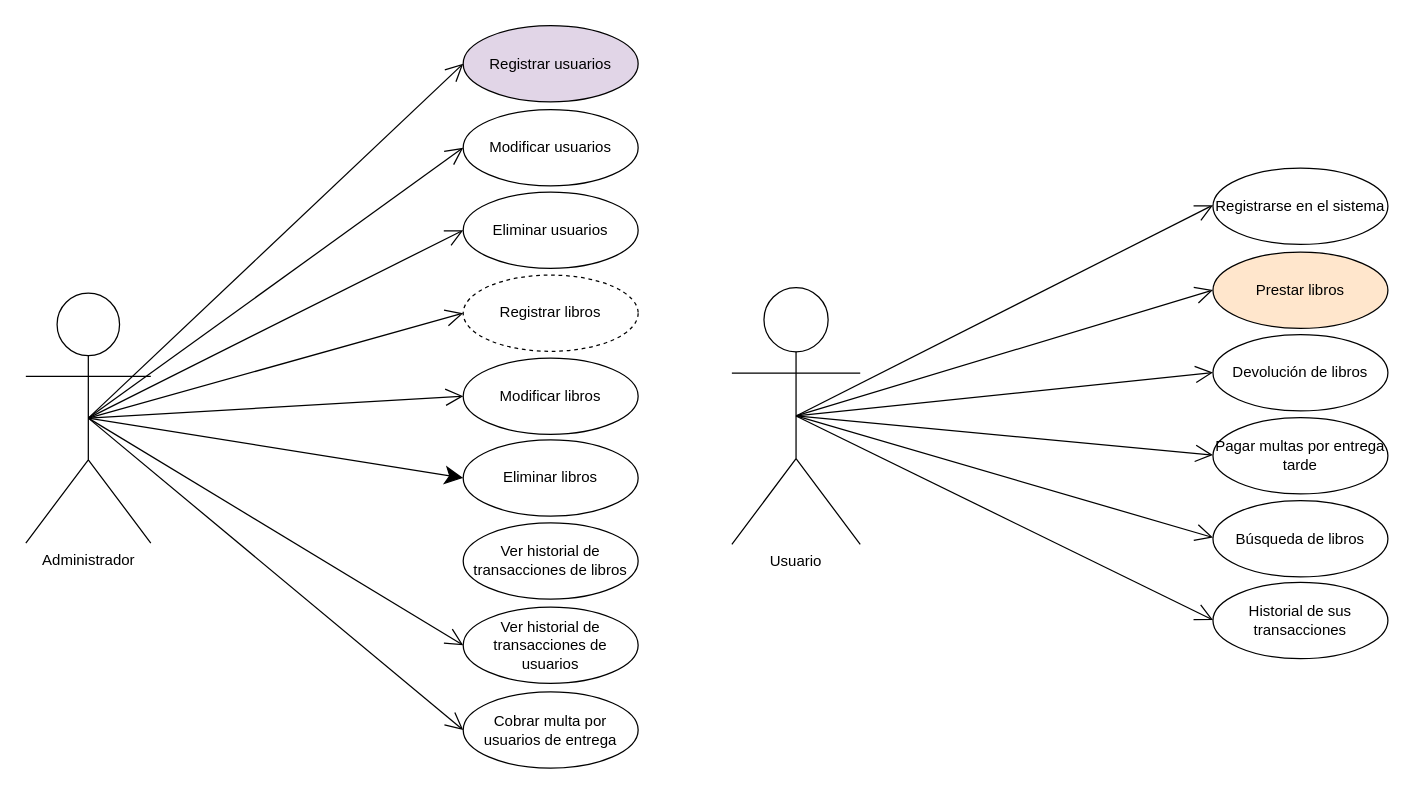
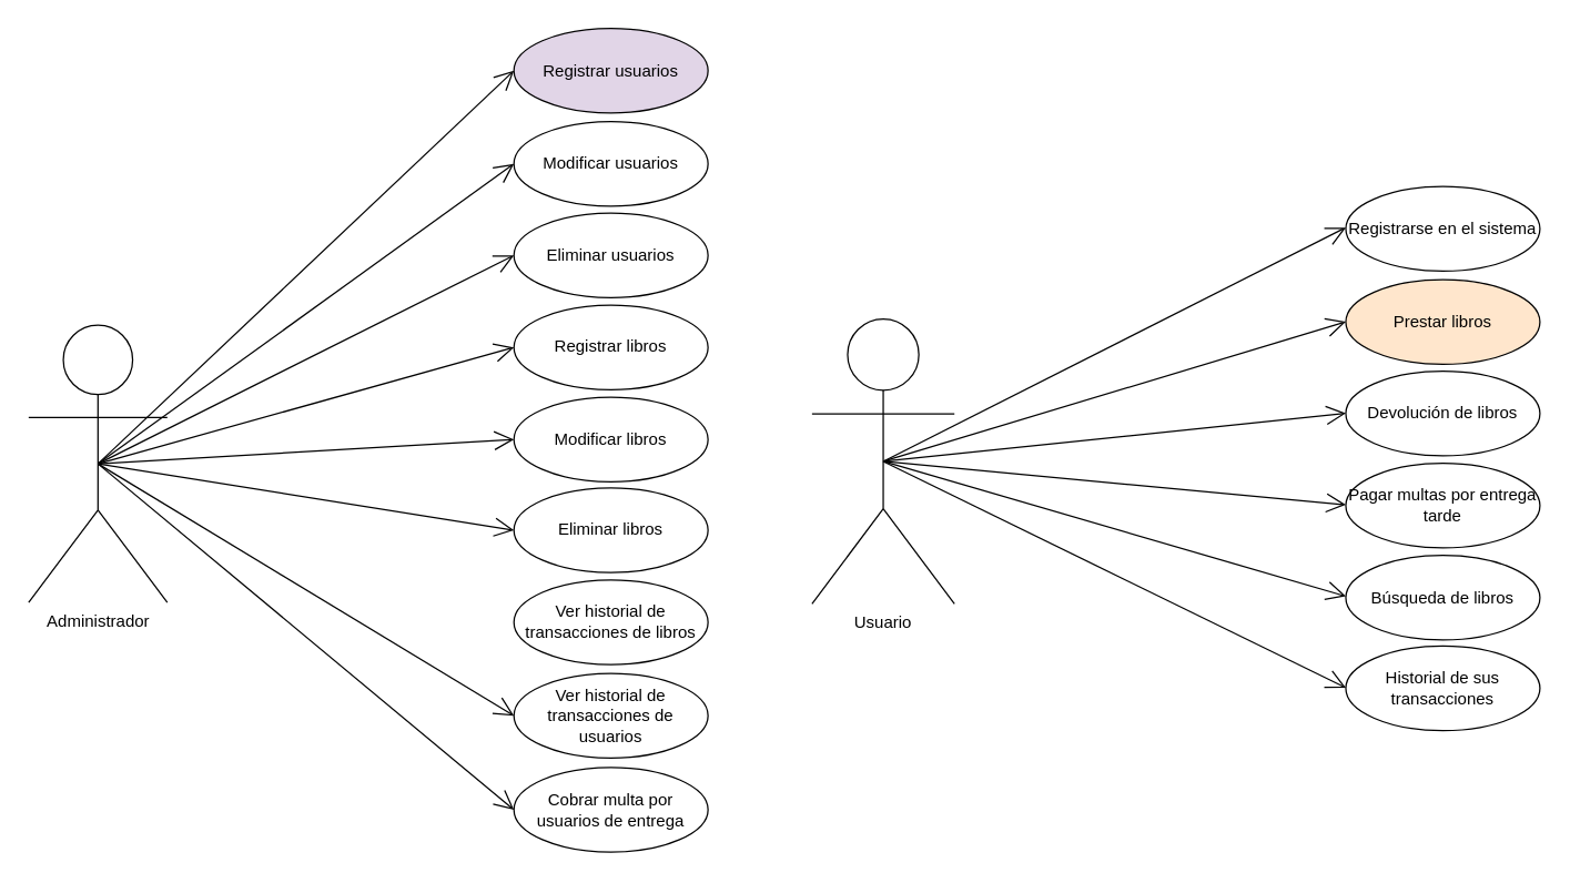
  <mxCell id="0" />
  <mxCell id="1" parent="0" />
  <mxCell id="2" value="Administrador" style="shape=umlActor;verticalLabelPosition=bottom;verticalAlign=top;html=1;" vertex="1" parent="1"><mxGeometry x="20" y="234.09" width="100" height="200" as="geometry" /></mxCell>
  <mxCell id="3" value="Usuario" style="shape=umlActor;verticalLabelPosition=bottom;verticalAlign=top;html=1;" vertex="1" parent="1"><mxGeometry x="585" y="229.65" width="102.72" height="205.44" as="geometry" /></mxCell>
  <mxCell id="4" value="Registrar usuarios" style="ellipse;whiteSpace=wrap;html=1;fillColor=#e1d5e7;" vertex="1" parent="1"><mxGeometry x="370" y="20" width="140" height="61" as="geometry" /></mxCell>
  <mxCell id="5" value="Modificar usuarios" style="ellipse;whiteSpace=wrap;html=1;" vertex="1" parent="1"><mxGeometry x="370" y="87.219" width="140" height="61" as="geometry" /></mxCell>
  <mxCell id="6" value="Eliminar usuarios" style="ellipse;whiteSpace=wrap;html=1;" vertex="1" parent="1"><mxGeometry x="370" y="153.217" width="140" height="61" as="geometry" /></mxCell>
- <mxCell id="7" value="Registrar libros" style="ellipse;whiteSpace=wrap;html=1;dashed=1;" vertex="1" parent="1"><mxGeometry x="370" y="219.646" width="140" height="61" as="geometry" /></mxCell>
+ <mxCell id="7" value="Registrar libros" style="ellipse;whiteSpace=wrap;html=1;" vertex="1" parent="1"><mxGeometry x="370" y="219.646" width="140" height="61" as="geometry" /></mxCell>
  <mxCell id="8" value="Ver historial de transacciones de usuarios" style="ellipse;whiteSpace=wrap;html=1;" vertex="1" parent="1"><mxGeometry x="370" y="485.36" width="140" height="61" as="geometry" /></mxCell>
  <mxCell id="9" value="Ver historial de transacciones de libros" style="ellipse;whiteSpace=wrap;html=1;" vertex="1" parent="1"><mxGeometry x="370" y="417.931" width="140" height="61" as="geometry" /></mxCell>
  <mxCell id="10" value="Eliminar libros" style="ellipse;whiteSpace=wrap;html=1;" vertex="1" parent="1"><mxGeometry x="370" y="351.503" width="140" height="61" as="geometry" /></mxCell>
  <mxCell id="11" value="Modificar libros" style="ellipse;whiteSpace=wrap;html=1;" vertex="1" parent="1"><mxGeometry x="370" y="286.074" width="140" height="61" as="geometry" /></mxCell>
  <mxCell id="12" value="" style="endArrow=open;endFill=1;endSize=12;html=1;rounded=0;exitX=0.5;exitY=0.5;exitDx=0;exitDy=0;exitPerimeter=0;entryX=0;entryY=0.5;entryDx=0;entryDy=0;" edge="1" parent="1" source="2" target="4"><mxGeometry width="160" relative="1" as="geometry"><mxPoint x="150" y="314.09" as="sourcePoint" /><mxPoint x="310" y="314.09" as="targetPoint" /></mxGeometry></mxCell>
  <mxCell id="13" value="" style="endArrow=open;endFill=1;endSize=12;html=1;rounded=0;exitX=0.5;exitY=0.5;exitDx=0;exitDy=0;exitPerimeter=0;entryX=0;entryY=0.5;entryDx=0;entryDy=0;" edge="1" parent="1" source="2" target="5"><mxGeometry width="160" relative="1" as="geometry"><mxPoint x="80" y="174.09" as="sourcePoint" /><mxPoint x="310" y="124.09" as="targetPoint" /></mxGeometry></mxCell>
  <mxCell id="14" value="" style="endArrow=open;endFill=1;endSize=12;html=1;rounded=0;exitX=0.5;exitY=0.5;exitDx=0;exitDy=0;exitPerimeter=0;entryX=0;entryY=0.5;entryDx=0;entryDy=0;" edge="1" parent="1" source="2" target="6"><mxGeometry width="160" relative="1" as="geometry"><mxPoint x="90" y="184.09" as="sourcePoint" /><mxPoint x="320" y="134.09" as="targetPoint" /></mxGeometry></mxCell>
  <mxCell id="15" value="" style="endArrow=open;endFill=1;endSize=12;html=1;rounded=0;entryX=0;entryY=0.5;entryDx=0;entryDy=0;exitX=0.5;exitY=0.5;exitDx=0;exitDy=0;exitPerimeter=0;" edge="1" parent="1" source="2" target="7"><mxGeometry width="160" relative="1" as="geometry"><mxPoint x="50" y="244.09" as="sourcePoint" /><mxPoint x="330" y="144.09" as="targetPoint" /></mxGeometry></mxCell>
  <mxCell id="16" value="" style="endArrow=open;endFill=1;endSize=12;html=1;rounded=0;entryX=0;entryY=0.5;entryDx=0;entryDy=0;exitX=0.5;exitY=0.5;exitDx=0;exitDy=0;exitPerimeter=0;" edge="1" parent="1" source="2" target="11"><mxGeometry width="160" relative="1" as="geometry"><mxPoint x="50" y="244.09" as="sourcePoint" /><mxPoint x="340" y="154.09" as="targetPoint" /></mxGeometry></mxCell>
- <mxCell id="17" value="" style="endArrow=classic;endFill=1;endSize=12;html=1;rounded=0;entryX=0;entryY=0.5;entryDx=0;entryDy=0;exitX=0.5;exitY=0.5;exitDx=0;exitDy=0;exitPerimeter=0;" edge="1" parent="1" source="2" target="10"><mxGeometry width="160" relative="1" as="geometry"><mxPoint x="80" y="264.09" as="sourcePoint" /><mxPoint x="350" y="164.09" as="targetPoint" /></mxGeometry></mxCell>
+ <mxCell id="17" value="" style="endArrow=open;endFill=1;endSize=12;html=1;rounded=0;entryX=0;entryY=0.5;entryDx=0;entryDy=0;exitX=0.5;exitY=0.5;exitDx=0;exitDy=0;exitPerimeter=0;" edge="1" parent="1" source="2" target="10"><mxGeometry width="160" relative="1" as="geometry"><mxPoint x="80" y="264.09" as="sourcePoint" /><mxPoint x="350" y="164.09" as="targetPoint" /></mxGeometry></mxCell>
  <mxCell id="18" value="" style="endArrow=open;endFill=1;endSize=12;html=1;rounded=0;entryX=0;entryY=0.5;entryDx=0;entryDy=0;exitX=0.5;exitY=0.5;exitDx=0;exitDy=0;exitPerimeter=0;" edge="1" parent="1" source="2" target="8"><mxGeometry width="160" relative="1" as="geometry"><mxPoint x="100" y="274.09" as="sourcePoint" /><mxPoint x="370" y="466.09" as="targetPoint" /></mxGeometry></mxCell>
  <mxCell id="19" value="Cobrar multa por usuarios de entrega" style="ellipse;whiteSpace=wrap;html=1;" vertex="1" parent="1"><mxGeometry x="370" y="553.18" width="140" height="61" as="geometry" /></mxCell>
  <mxCell id="20" value="" style="endArrow=open;endFill=1;endSize=12;html=1;rounded=0;entryX=0;entryY=0.5;entryDx=0;entryDy=0;exitX=0.5;exitY=0.5;exitDx=0;exitDy=0;exitPerimeter=0;" edge="1" parent="1" source="2" target="19"><mxGeometry width="160" relative="1" as="geometry"><mxPoint x="90" y="264.09" as="sourcePoint" /><mxPoint x="360" y="532.09" as="targetPoint" /></mxGeometry></mxCell>
  <mxCell id="21" value="Registrarse en el sistema" style="ellipse;whiteSpace=wrap;html=1;" vertex="1" parent="1"><mxGeometry x="970" y="134.09" width="140" height="61" as="geometry" /></mxCell>
  <mxCell id="22" value="Prestar libros" style="ellipse;whiteSpace=wrap;html=1;fillColor=#ffe6cc;" vertex="1" parent="1"><mxGeometry x="970" y="201.309" width="140" height="61" as="geometry" /></mxCell>
  <mxCell id="23" value="Devolución de libros" style="ellipse;whiteSpace=wrap;html=1;" vertex="1" parent="1"><mxGeometry x="970" y="267.307" width="140" height="61" as="geometry" /></mxCell>
  <mxCell id="24" value="Pagar multas por entrega tarde" style="ellipse;whiteSpace=wrap;html=1;" vertex="1" parent="1"><mxGeometry x="970" y="333.736" width="140" height="61" as="geometry" /></mxCell>
  <mxCell id="25" value="Historial de sus transacciones" style="ellipse;whiteSpace=wrap;html=1;" vertex="1" parent="1"><mxGeometry x="970" y="465.593" width="140" height="61" as="geometry" /></mxCell>
  <mxCell id="26" value="Búsqueda de libros" style="ellipse;whiteSpace=wrap;html=1;" vertex="1" parent="1"><mxGeometry x="970" y="400.164" width="140" height="61" as="geometry" /></mxCell>
  <mxCell id="27" value="" style="endArrow=open;endFill=1;endSize=12;html=1;rounded=0;exitX=0.5;exitY=0.5;exitDx=0;exitDy=0;exitPerimeter=0;entryX=0;entryY=0.5;entryDx=0;entryDy=0;" edge="1" parent="1" source="3"><mxGeometry width="160" relative="1" as="geometry"><mxPoint x="680" y="367.66" as="sourcePoint" /><mxPoint x="970" y="163.66" as="targetPoint" /></mxGeometry></mxCell>
  <mxCell id="28" value="" style="endArrow=open;endFill=1;endSize=12;html=1;rounded=0;exitX=0.5;exitY=0.5;exitDx=0;exitDy=0;exitPerimeter=0;entryX=0;entryY=0.5;entryDx=0;entryDy=0;" edge="1" parent="1" source="3"><mxGeometry width="160" relative="1" as="geometry"><mxPoint x="680" y="367.66" as="sourcePoint" /><mxPoint x="970" y="231.66" as="targetPoint" /></mxGeometry></mxCell>
  <mxCell id="29" value="" style="endArrow=open;endFill=1;endSize=12;html=1;rounded=0;exitX=0.5;exitY=0.5;exitDx=0;exitDy=0;exitPerimeter=0;entryX=0;entryY=0.5;entryDx=0;entryDy=0;" edge="1" parent="1" source="3"><mxGeometry width="160" relative="1" as="geometry"><mxPoint x="680" y="367.66" as="sourcePoint" /><mxPoint x="970" y="297.66" as="targetPoint" /></mxGeometry></mxCell>
  <mxCell id="30" value="" style="endArrow=open;endFill=1;endSize=12;html=1;rounded=0;entryX=0;entryY=0.5;entryDx=0;entryDy=0;exitX=0.5;exitY=0.5;exitDx=0;exitDy=0;exitPerimeter=0;" edge="1" parent="1" source="3"><mxGeometry width="160" relative="1" as="geometry"><mxPoint x="680" y="367.66" as="sourcePoint" /><mxPoint x="970" y="363.66" as="targetPoint" /></mxGeometry></mxCell>
  <mxCell id="31" value="" style="endArrow=open;endFill=1;endSize=12;html=1;rounded=0;entryX=0;entryY=0.5;entryDx=0;entryDy=0;exitX=0.5;exitY=0.5;exitDx=0;exitDy=0;exitPerimeter=0;" edge="1" parent="1" source="3"><mxGeometry width="160" relative="1" as="geometry"><mxPoint x="630" y="334.09" as="sourcePoint" /><mxPoint x="970" y="429.66" as="targetPoint" /></mxGeometry></mxCell>
  <mxCell id="32" value="" style="endArrow=open;endFill=1;endSize=12;html=1;rounded=0;entryX=0;entryY=0.5;entryDx=0;entryDy=0;exitX=0.5;exitY=0.5;exitDx=0;exitDy=0;exitPerimeter=0;" edge="1" parent="1" source="3"><mxGeometry width="160" relative="1" as="geometry"><mxPoint x="640" y="334.09" as="sourcePoint" /><mxPoint x="970" y="495.66" as="targetPoint" /></mxGeometry></mxCell>
